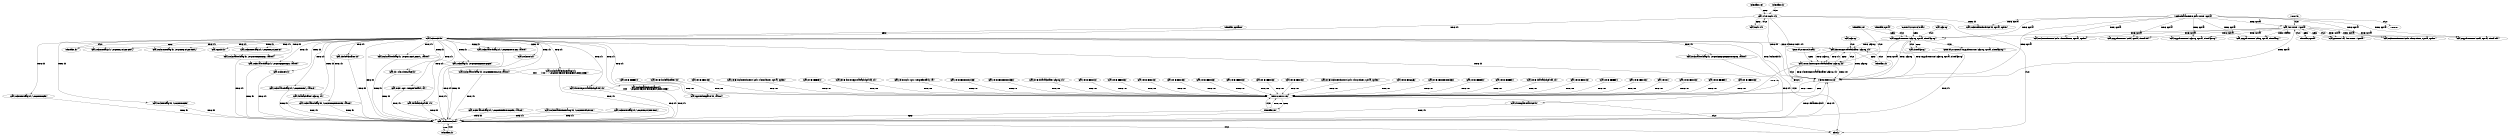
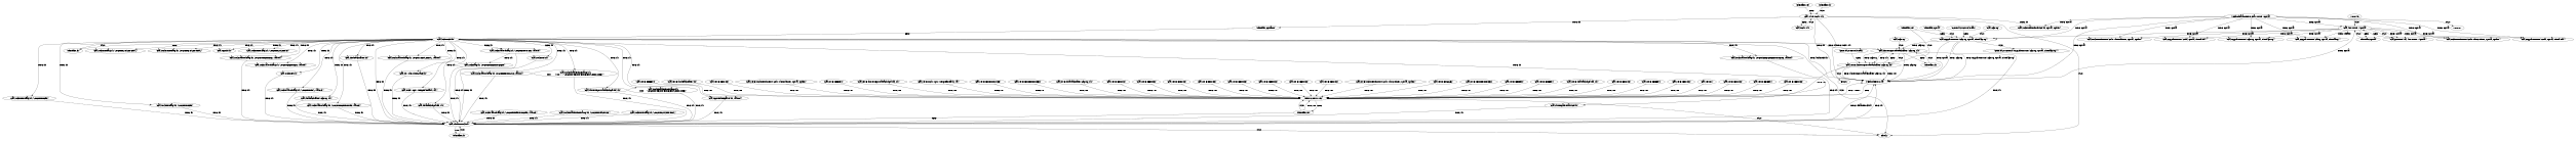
  digraph {
    n1 [label="(Call,sk_reuseport_attach_filter(&fprog, sk))"]
    n2 [label="(Call,ret = sk_reuseport_attach_filter(&fprog, sk))"]
    n3 [label="(Call,release_sock(sk))"]
-   n4 [label="(MethodReturn,int)"]
+   n4 [label="(MethodReturn,val)"]
    n5 [label="(Identifier,sk)"]
    n6 [label="(Return,return ret;)"]
    n7 [label="(Block,)"]
    n8 [label="(Block,)"]
    n9 [label="(Identifier,sk)"]
    n10 [label="(Call,copy_from_user(&fprog, optval, sizeof(fprog)))"]
-   n11 [label="(Call,sizeof(fprog))"]
    n12 [label="(ControlStructure,if (copy_from_user(&fprog, optval, sizeof(fprog))))"]
    n13 [label="(Call,(int __user *)optval)"]
    n14 [label="(Call,copy_from_user(&ufd, optval, sizeof(ufd)))"]
    n15 [label="(Call,copy_from_user(&ling, optval, sizeof(ling)))"]
    n16 [label="(Call,copy_from_user(&ufd, optval, sizeof(ufd)))"]
    n17 [label="(Call,copy_from_user(&fprog, optval, sizeof(fprog)))"]
    n18 [label="(Call,get_user(val, (int __user *)optval))"]
    n19 [label="(Identifier,optval)"]
    n20 [label="(Call,sock_set_timeout(&sk->sk_rcvtimeo, optval, optlen))"]
    n21 [label="(Call,sock_set_timeout(&sk->sk_sndtimeo, optval, optlen))"]
    n22 [label="(MethodParameterIn,char __user *optval)"]
    n23 [label="(Call,sock_setbindtodevice(sk, optval, optlen))"]
    1000107
    n25 [label="(Call,lock_sock(sk))"]
    n26 [label="(Identifier,sk)"]
    n27 [label="(Call,sock_valbool_flag(sk, SOCK_WIFI_STATUS, valbool))"]
    n28 [label="(Call,sk->sk_write_space(sk))"]
    n29 [label="(Call,sock_set_flag(sk, SOCK_RCVTSTAMPNS))"]
    n30 [label="(Call,sock->ops->set_peek_off(sk, val))"]
    n31 [label="(Call,sk_attach_bpf(ufd, sk))"]
    n32 [label="(Call,sock_valbool_flag(sk, SOCK_RXQ_OVFL, valbool))"]
    n33 [label="(Call,sock_net(sk))"]
    n34 [label="(Call,sock_valbool_flag(sk, SOCK_BROADCAST, valbool))"]
    n35 [label="(Call,sk_reuseport_attach_bpf(ufd, sk))"]
    n36 [label="(Call,sock_reset_flag(sk, SOCK_RCVTSTAMPNS))"]
    n37 [label="(Call,tcp_set_keepalive(sk, valbool))"]
    n38 [label="(Call,dst_negative_advice(sk))"]
    n39 [label="(Call,sock_valbool_flag(sk, SOCK_SELECT_ERR_QUEUE, valbool))"]
    n40 [label="(Call,sock_disable_timestamp(sk,\n\t\t\t\t\t       (1UL << SOCK_TIMESTAMPING_RX_SOFTWARE)))"]
    n41 [label="(Call,sock_enable_timestamp(sk,\n\t\t\t\t\t      SOCK_TIMESTAMPING_RX_SOFTWARE))"]
    n42 [label="(Call,tcp_sk(sk))"]
    n43 [label="(Call,sock_reset_flag(sk, SOCK_LINGER))"]
    n44 [label="(Call,sock_set_flag(sk, SOCK_LINGER))"]
    n45 [label="(Call,sock_valbool_flag(sk, SOCK_URGINLINE, valbool))"]
    n46 [label="(Call,sock_valbool_flag(sk, SOCK_KEEPOPEN, valbool))"]
    n47 [label="(Call,sock_net(sk))"]
    n48 [label="(Call,sock_valbool_flag(sk, SOCK_NOFCS, valbool))"]
    n49 [label="(Call,sock_reset_flag(sk, SOCK_RCVTSTAMP))"]
    n50 [label="(Call,sk_attach_filter(&fprog, sk))"]
    n51 [label="(Call,sock_valbool_flag(sk, SOCK_LOCALROUTE, valbool))"]
    n52 [label="(Call,sock_flag(sk, SOCK_FILTER_LOCKED))"]
    n53 [label="(Call,sk_detach_filter(sk))"]
    n54 [label="(Call,*sk = sock->sk)"]
    n55 [label="(Call,sock->sk)"]
    n56 [label="(Identifier,ret)"]
    n57 [label="(Call,sock_valbool_flag(sk, SOCK_FILTER_LOCKED, valbool))"]
    n58 [label="(Call,ret = -EACCES)"]
    n59 [label="(Identifier,optname)"]
    n60 [label="(Call,ret = -ENOPROTOOPT)"]
    n61 [label="(Call,ret = -EPERM)"]
    n62 [label="(Call,ret = -EPERM)"]
    n63 [label="(ControlStructure,break;)"]
    n64 [label="(Call,ret = sk_attach_bpf(ufd, sk))"]
    n65 [label="(Call,ret = -EINVAL)"]
    n66 [label="(Call,ret = -EPERM)"]
    n67 [label="(Call,ret = -EINVAL)"]
    n68 [label="(Call,ret = 0)"]
    n69 [label="(Call,&fprog)"]
    n70 [label="(Call,ret = -EINVAL)"]
    n71 [label="(Call,ret = -EPERM)"]
    n72 [label="(Identifier,ret)"]
    n73 [label="(Call,ret = -EFAULT)"]
    n74 [label="(Call,ret = -EPERM)"]
    n75 [label="(Call,ret = sk_detach_filter(sk))"]
    n76 [label="(Call,ret = -EINVAL)"]
    n77 [label="(Call,ret = sock_set_timeout(&sk->sk_sndtimeo, optval, optlen))"]
    n78 [label="(Call,sock_enable_timestamp(sk, SOCK_TIMESTAMP))"]
    n79 [label="(Call,ret = -EPERM)"]
    n80 [label="(Call,ret = sk_reuseport_attach_bpf(ufd, sk))"]
    n81 [label="(Call,&fprog)"]
    n82 [label="(Call,ret = sock->ops->set_peek_off(sk, val))"]
    n83 [label="(Call,ret = -EOPNOTSUPP)"]
    n84 [label="(Call,ret = -ENOPROTOOPT)"]
    n85 [label="(Call,ret = sk_attach_filter(&fprog, sk))"]
    n86 [label="(ControlStructure,break;)"]
    n87 [label="(Call,ret = -EINVAL)"]
    n88 [label="(Call,ret = -EFAULT)"]
    n89 [label="(Call,ret = -EINVAL)"]
    n90 [label="(Call,ret = -EINVAL)"]
    n91 [label="(Call,ret = -EFAULT)"]
    n92 [label="(Identifier,ret)"]
    n93 [label="(Identifier,optval)"]
    n94 [label="(Call,ret = -EFAULT)"]
    n95 [label="(Call,ret = -EFAULT)"]
    n96 [label="(Call,sock_reset_flag(sk, SOCK_RCVTSTAMPNS))"]
    n97 [label="(Identifier,sk)"]
    n98 [label="(Call,ret = -EINVAL)"]
    n99 [label="(Call,ret = sock_set_timeout(&sk->sk_rcvtimeo, optval, optlen))"]
    1000148
    n1 -> n2 [label="AST: "]
    n1 -> n2 [label="DDG: &fprog"]
    n1 -> n2 [label="DDG: sk"]
    n1 -> n3 [label="DDG: sk"]
    n1 -> n4 [label="DDG: &fprog"]
    n1 -> n5 [label="CFG: "]
    n2 -> n1 [label="CFG: "]
    n2 -> n4 [label="DDG: ret"]
    n2 -> n4 [label="DDG: sk_reuseport_attach_filter(&fprog, sk)"]
    n2 -> n6 [label="DDG: ret"]
    n2 -> n7 [label="AST: "]
    n3 -> n4 [label="DDG: release_sock(sk)"]
    n3 -> n4 [label="DDG: sk"]
    n3 -> n8 [label="AST: "]
    n3 -> n9 [label="CFG: "]
    n4 -> n6 [label="CFG: "]
    n5 -> n1 [label="AST: "]
    n6 -> n4 [label="DDG: <RET>"]
    n6 -> n8 [label="AST: "]
    n6 -> n56 [label="CFG: "]
    n9 -> n3 [label="AST: "]
    n10 -> n1 [label="DDG: &fprog"]
    n10 -> n4 [label="DDG: copy_from_user(&fprog, optval, sizeof(fprog))"]
    n10 -> n4 [label="DDG: optval"]
    n10 -> n4 [label="DDG: &fprog"]
-   n10 -> n11 [label="CFG: "]
    n10 -> n12 [label="AST: "]
-   n11 -> n10 [label="AST: "]
    n13 -> n4 [label="DDG: optval"]
    n13 -> n10 [label="DDG: optval"]
    n13 -> n14 [label="DDG: optval"]
    n13 -> n15 [label="DDG: release"]
    n13 -> n16 [label="DDG: optval"]
    n13 -> n17 [label="DDG: optval"]
    n13 -> n18 [label="AST: "]
    n13 -> n18 [label="DDG: optval"]
    n13 -> n19 [label="CFG: "]
    n13 -> n20 [label="DDG: optval"]
    n13 -> n21 [label="DDG: optval"]
    n18 -> n13 [label="CFG: "]
    n19 -> n13 [label="AST: "]
    n22 -> n4 [label="DDG: optval"]
    n22 -> n10 [label="DDG: optval"]
    n22 -> n13 [label="DDG: optval"]
    n22 -> n14 [label="DDG: optval"]
    n22 -> n15 [label="DDG: optval"]
    n22 -> n16 [label="DDG: optval"]
    n22 -> n17 [label="DDG: optval"]
    n22 -> n20 [label="DDG: optval"]
    n22 -> n21 [label="DDG: optval"]
    n22 -> n23 [label="DDG: optval"]
    n22 -> 1000107 [label="AST: "]
    n25 -> n1 [label="DDG: sk"]
    n25 -> n3 [label="DDG: sk"]
    n25 -> n4 [label="DDG: lock_sock(sk)"]
    n25 -> n8 [label="AST: "]
    n25 -> n26 [label="CFG: "]
    n25 -> n27 [label="DDG: sk"]
    n25 -> n28 [label="DDG: sk"]
    n25 -> n29 [label="DDG: sk"]
    n25 -> n30 [label="DDG: sk"]
    n25 -> n31 [label="DDG: sk"]
    n25 -> n32 [label="DDG: sk"]
    n25 -> n33 [label="DDG: sk"]
    n25 -> n34 [label="DDG: sk"]
    n25 -> n35 [label="DDG: sk"]
    n25 -> n36 [label="DDG: sk"]
    n25 -> n37 [label="DDG: sk"]
    n25 -> n38 [label="DDG: sk"]
    n25 -> n39 [label="DDG: sk"]
    n25 -> n40 [label="DDG: sk"]
    n25 -> n41 [label="DDG: sk"]
    n25 -> n42 [label="DDG: sk"]
    n25 -> n43 [label="DDG: sk"]
    n25 -> n44 [label="DDG: sk"]
    n25 -> n45 [label="DDG: sk"]
    n25 -> n46 [label="DDG: sk"]
    n25 -> n47 [label="DDG: sk"]
    n25 -> n48 [label="DDG: sk"]
    n25 -> n49 [label="DDG: sk"]
    n25 -> n50 [label="DDG: sk"]
    n25 -> n51 [label="DDG: sk"]
-   n25 -> n52 [label="DDG: sk"]
+   n32 -> n52 [label="DDG: sk"]
    n25 -> n53 [label="DDG: sk"]
    n26 -> n25 [label="AST: "]
    n27 -> n3 [label="DDG: sk"]
    n28 -> n3 [label="DDG: sk"]
    n30 -> n3 [label="DDG: sk"]
    n31 -> n3 [label="DDG: sk"]
    n32 -> n3 [label="DDG: sk"]
    n33 -> n3 [label="DDG: sk"]
    n34 -> n3 [label="DDG: sk"]
    n35 -> n3 [label="DDG: sk"]
    n38 -> n3 [label="DDG: sk"]
    n39 -> n3 [label="DDG: sk"]
    n40 -> n3 [label="DDG: sk"]
    n41 -> n3 [label="DDG: sk"]
    n43 -> n3 [label="DDG: sk"]
    n44 -> n3 [label="DDG: sk"]
    n45 -> n3 [label="DDG: sk"]
-   n46 -> n3 [label="DDG: sk"]
+   n37 -> n3 [label="DDG: sk"]
    n47 -> n3 [label="DDG: sk"]
    n48 -> n3 [label="DDG: sk"]
    n50 -> n3 [label="DDG: sk"]
    n51 -> n3 [label="DDG: sk"]
    n52 -> n3 [label="DDG: sk"]
    n53 -> n3 [label="DDG: sk"]
    n54 -> n4 [label="DDG: sock->sk"]
    n54 -> n4 [label="DDG: sk"]
    n54 -> n8 [label="AST: "]
    n54 -> n23 [label="DDG: sk"]
-   n54 -> n25 [label="DDG: sk"]
+   n54 -> n59 [label="DDG: sk"]
    n54 -> n55 [label="CFG: "]
    n55 -> n54 [label="AST: "]
    n56 -> n3 [label="CFG: "]
    n56 -> n6 [label="AST: "]
    n56 -> n6 [label="DDG: ret"]
    n57 -> n3 [label="DDG: sk"]
    n58 -> n6 [label="DDG: ret"]
    n59 -> n25 [label="CFG: "]
    n60 -> n6 [label="DDG: ret"]
    n61 -> n6 [label="DDG: ret"]
    n62 -> n6 [label="DDG: ret"]
    n63 -> n10 [label="CFG: "]
    n64 -> n6 [label="DDG: ret"]
    n65 -> n6 [label="DDG: ret"]
    n66 -> n6 [label="DDG: ret"]
    n67 -> n6 [label="DDG: ret"]
    n68 -> n6 [label="DDG: ret"]
    n69 -> n1 [label="AST: "]
    n70 -> n6 [label="DDG: ret"]
    n71 -> n6 [label="DDG: ret"]
    n72 -> n2 [label="AST: "]
    n72 -> n10 [label="CFG: "]
    n73 -> n6 [label="DDG: ret"]
    n74 -> n6 [label="DDG: ret"]
    n75 -> n6 [label="DDG: ret"]
    n76 -> n6 [label="DDG: ret"]
    n77 -> n6 [label="DDG: ret"]
    n78 -> n3 [label="DDG: sk"]
    n79 -> n6 [label="DDG: ret"]
    n80 -> n6 [label="DDG: ret"]
    n81 -> n10 [label="AST: "]
    n82 -> n6 [label="DDG: ret"]
    n83 -> n6 [label="DDG: ret"]
    n84 -> n6 [label="DDG: ret"]
    n85 -> n6 [label="DDG: ret"]
    n86 -> n2 [label="CFG: "]
    n87 -> n6 [label="DDG: ret"]
    n88 -> n6 [label="DDG: ret"]
    n89 -> n6 [label="DDG: ret"]
    n90 -> n6 [label="DDG: ret"]
    n91 -> n6 [label="DDG: ret"]
    n92 -> n54 [label="CFG: "]
    n93 -> n10 [label="AST: "]
    n94 -> n6 [label="DDG: ret"]
    n95 -> n6 [label="DDG: ret"]
    n96 -> n3 [label="DDG: sk"]
    n97 -> n54 [label="AST: "]
    n98 -> n6 [label="DDG: ret"]
    n99 -> n6 [label="DDG: ret"]
    1000148 -> n13 [label="AST: "]
  }
